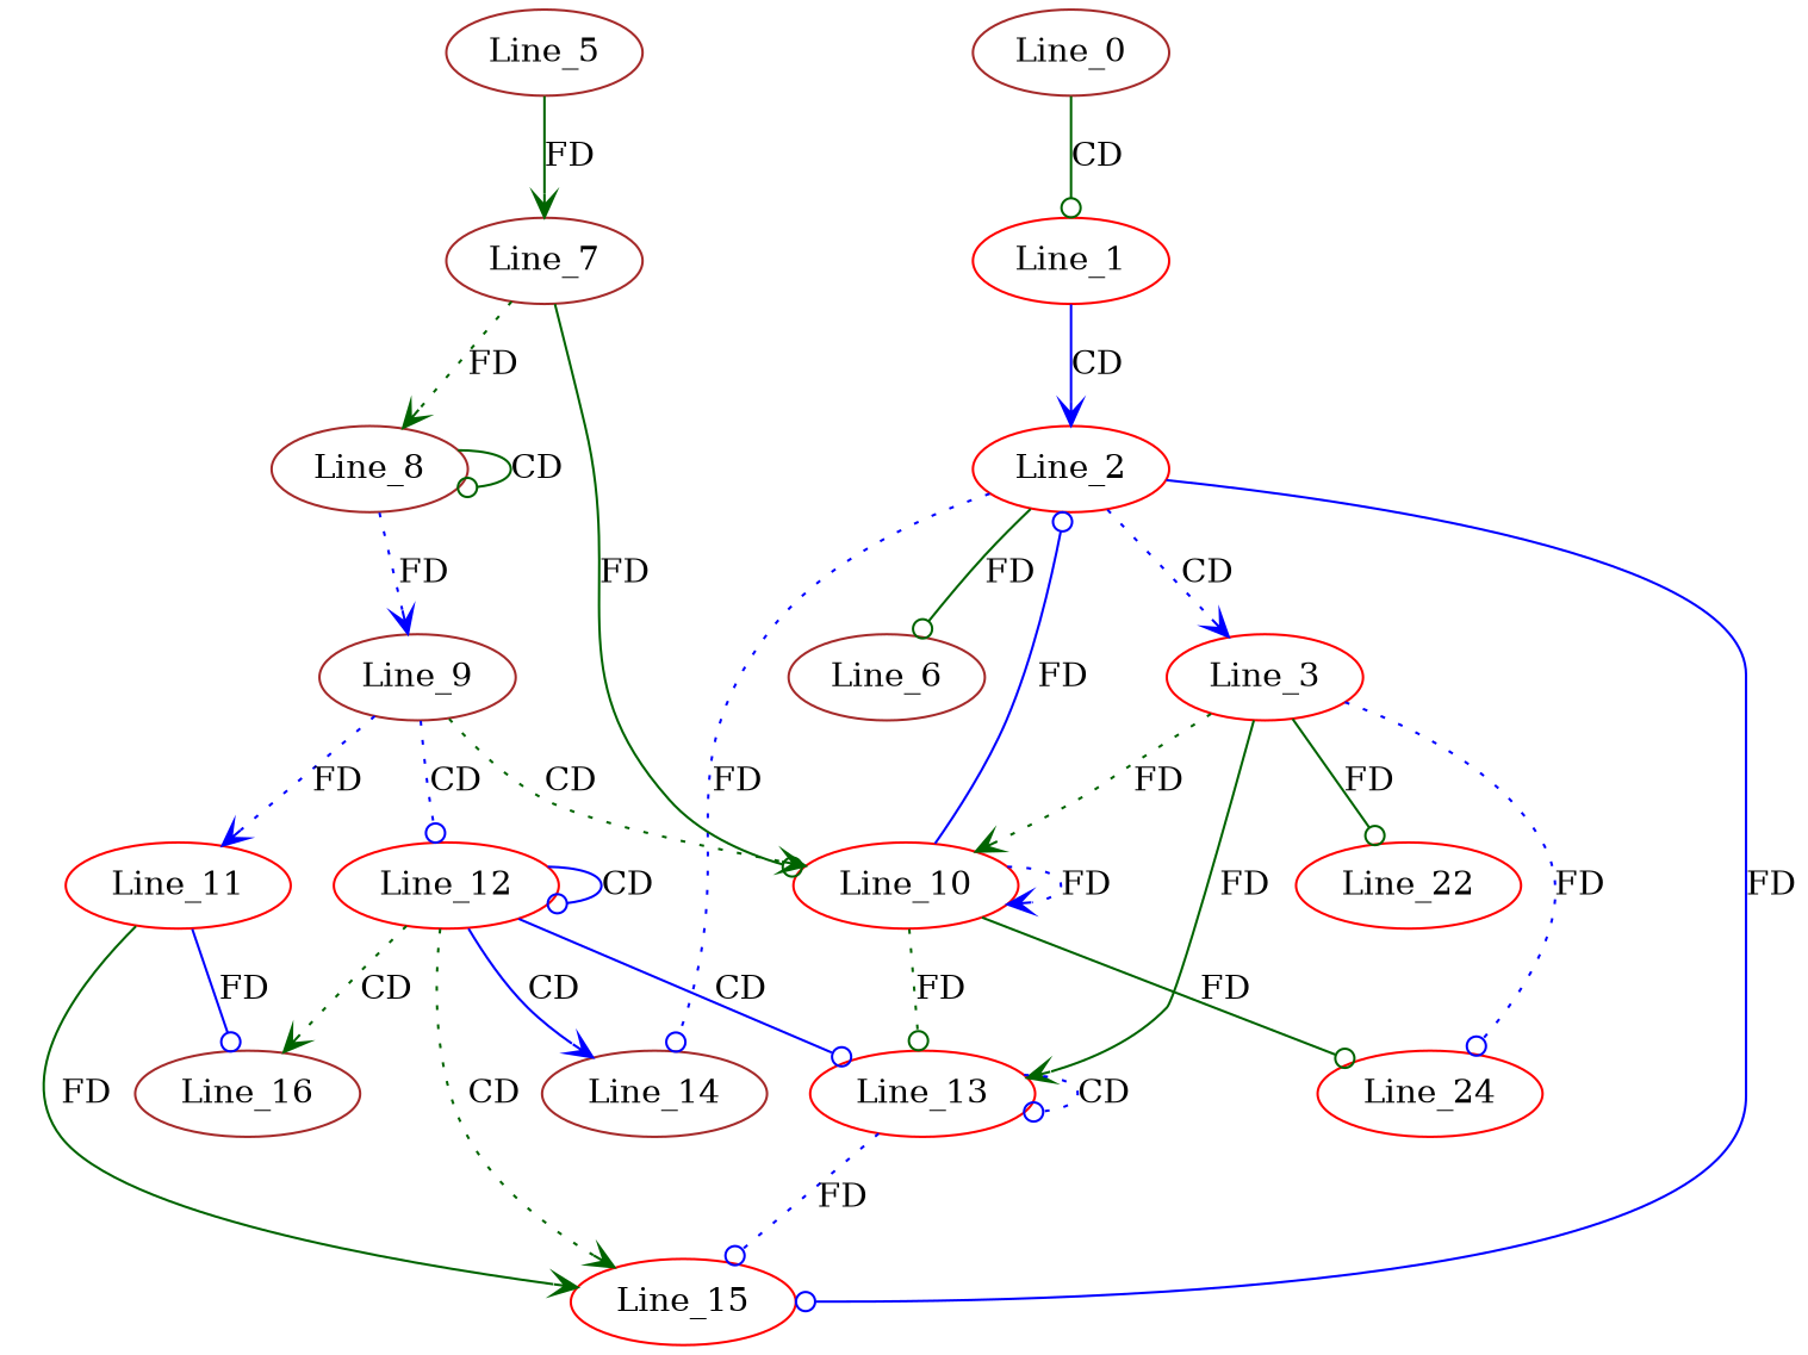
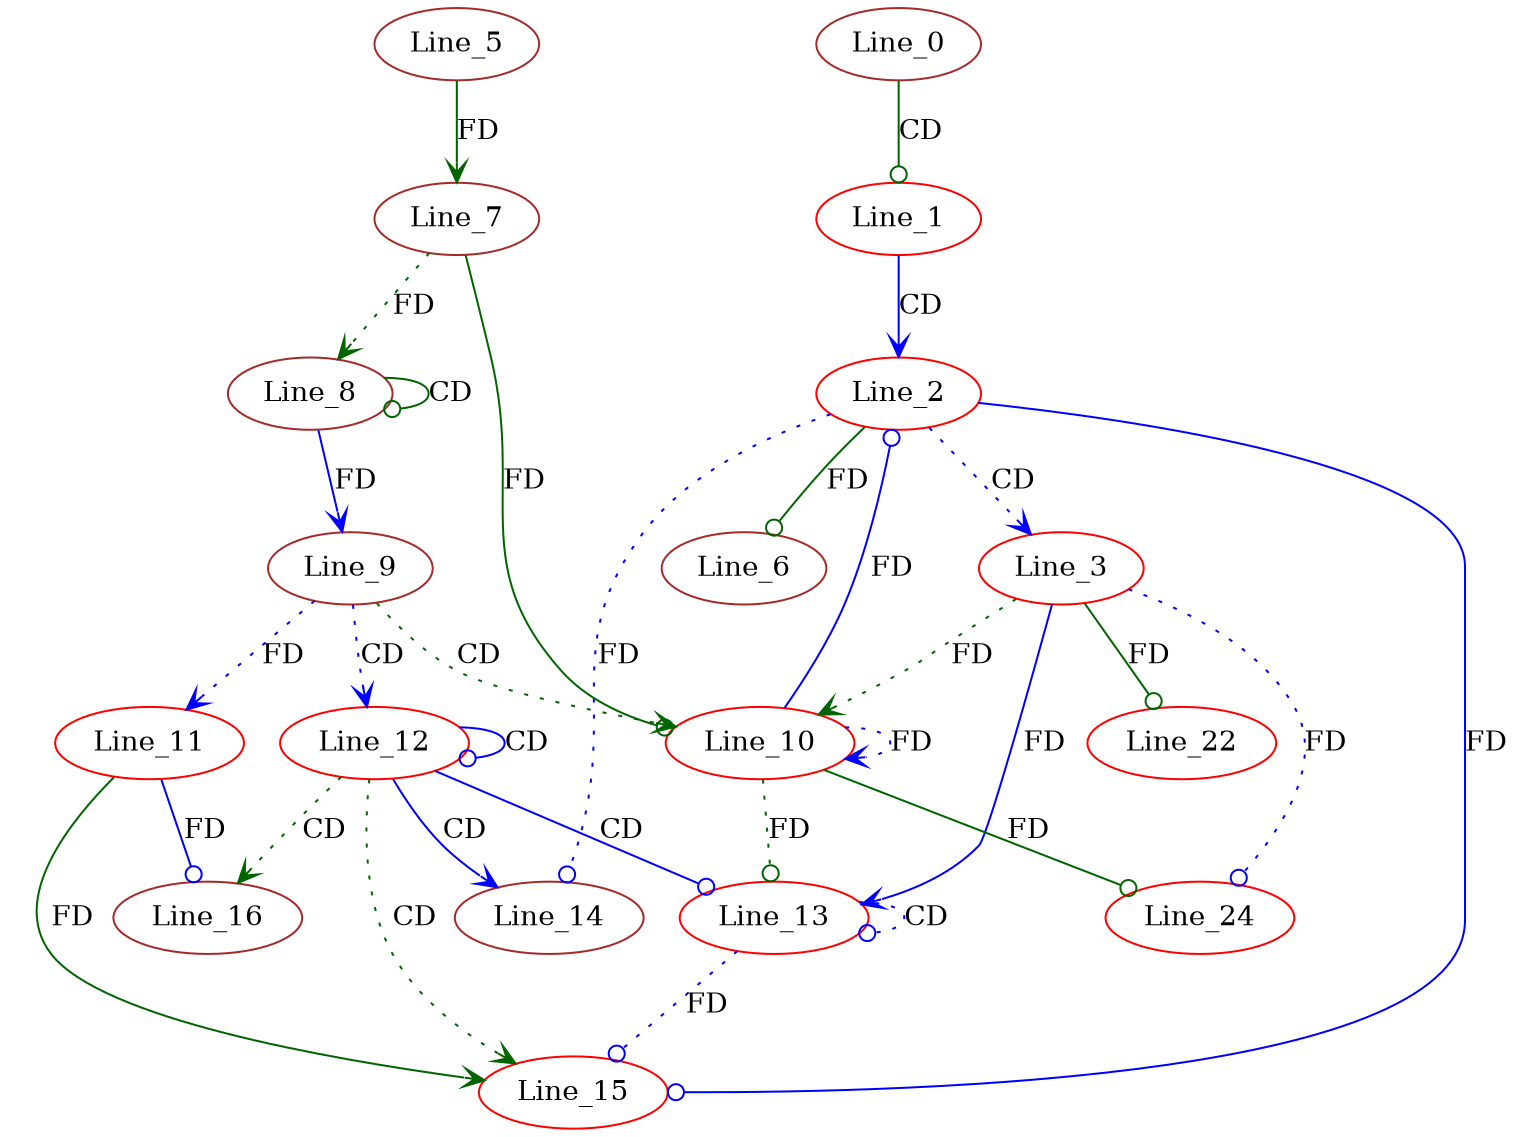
  digraph {
    node [color=red]
    edge [arrowhead=odot color=blue style=solid]
    Line_0 [color=brown]
    Line_1
    Line_2
    Line_3
    Line_6 [color=brown]
    Line_14 [color=brown]
    Line_15
    Line_10
    Line_13
    Line_22
    Line_24
    Line_5 [color=brown]
    Line_7 [color=brown]
    Line_8 [color=brown]
    Line_9 [color=brown]
    Line_11
    Line_12
    Line_16 [color=brown]
    Line_0 -> Line_1 [color=darkgreen label=CD]
    Line_1 -> Line_2 [arrowhead=vee label=CD]
    Line_2 -> Line_3 [arrowhead=vee label=CD style=dotted]
    Line_2 -> Line_6 [color=darkgreen label=FD]
    Line_2 -> Line_14 [label=FD style=dotted]
    Line_2 -> Line_15 [label=FD]
    Line_3 -> Line_10 [arrowhead=vee color=darkgreen label=FD style=dotted]
-   Line_3 -> Line_13 [arrowhead=vee color=darkgreen label=FD]
+   Line_3 -> Line_13 [arrowhead=vee label=FD]
    Line_3 -> Line_22 [color=darkgreen label=FD]
    Line_3 -> Line_24 [label=FD style=dotted]
    Line_10 -> Line_2 [label=FD]
    Line_10 -> Line_10 [arrowhead=vee label=FD style=dotted]
    Line_10 -> Line_13 [color=darkgreen label=FD style=dotted]
    Line_10 -> Line_24 [color=darkgreen label=FD]
    Line_13 -> Line_15 [label=FD style=dotted]
    Line_13 -> Line_13 [label=CD style=dotted]
    Line_5 -> Line_7 [arrowhead=vee color=darkgreen label=FD]
    Line_7 -> Line_10 [color=darkgreen label=FD]
    Line_7 -> Line_8 [arrowhead=vee color=darkgreen label=FD style=dotted]
    Line_8 -> Line_8 [color=darkgreen label=CD]
-   Line_8 -> Line_9 [arrowhead=vee label=FD style=dotted]
+   Line_8 -> Line_9 [arrowhead=vee label=FD]
    Line_9 -> Line_10 [arrowhead=vee color=darkgreen label=CD style=dotted]
    Line_9 -> Line_11 [arrowhead=vee label=FD style=dotted]
-   Line_9 -> Line_12 [label=CD style=dotted]
+   Line_9 -> Line_12 [arrowhead=vee label=CD style=dotted]
    Line_11 -> Line_15 [arrowhead=vee color=darkgreen label=FD]
    Line_11 -> Line_16 [label=FD]
    Line_12 -> Line_14 [arrowhead=vee label=CD]
    Line_12 -> Line_15 [arrowhead=vee color=darkgreen label=CD style=dotted]
    Line_12 -> Line_13 [label=CD]
    Line_12 -> Line_12 [label=CD]
    Line_12 -> Line_16 [arrowhead=vee color=darkgreen label=CD style=dotted]
  }
